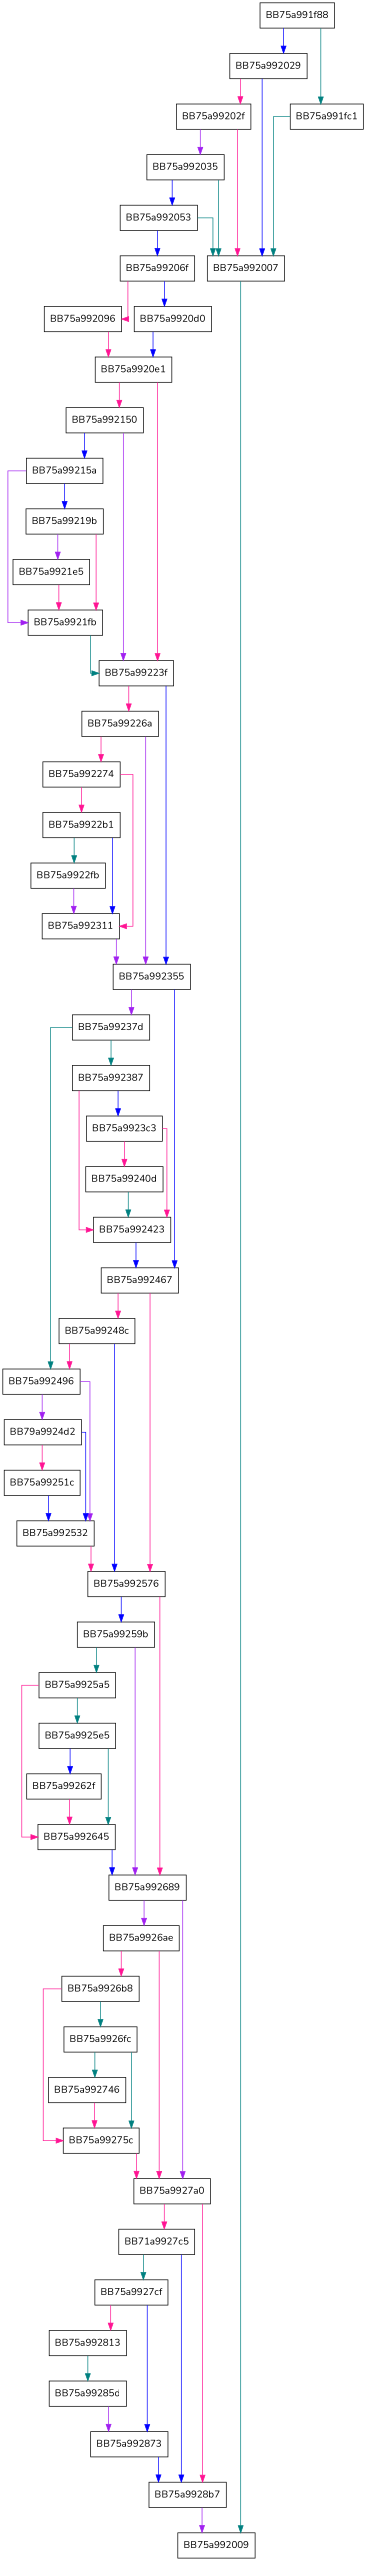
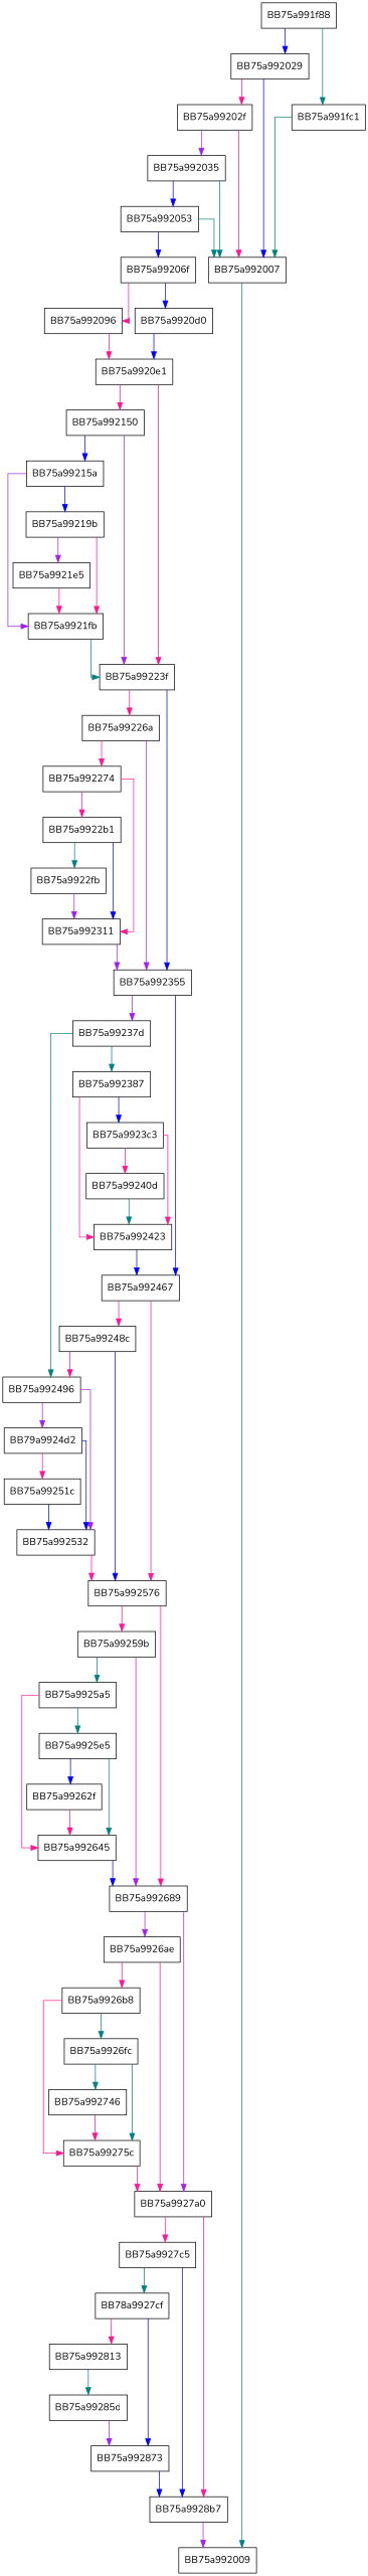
  digraph {
    fontname=Nunito
    splines=ortho
    node [fontname=Nunito shape=box]
    edge [color=deeppink fontname=Nunito]
    BB75a991f88
    BB75a992029
    BB75a991fc1
    BB75a992007
    BB75a99202f
    BB75a992009
    BB75a992035
    BB75a992053
    BB75a99206f
    BB75a9920d0
    BB75a992096
    BB75a9920e1
    BB75a99223f
    BB75a992150
    BB75a992355
    BB75a99226a
    BB75a99215a
    BB75a992467
    BB75a99237d
    BB75a992274
    BB75a9921fb
    BB75a99219b
    BB75a9921e5
    BB75a992576
    BB75a99248c
    BB75a992387
    BB75a992496
    BB75a992311
    BB75a9922b1
    BB75a9922fb
    BB75a992689
    BB75a99259b
    BB75a992423
    BB75a9923c3
    BB75a99240d
    BB75a9927a0
    BB75a9926ae
    BB75a9925a5
    BB75a992532
    n40 [label=BB79a9924d2]
    BB75a99251c
    BB75a9928b7
-   BB75a9927c5 [label=BB71a9927c5]
+   BB75a9927c5
    BB75a9926b8
    BB75a992645
    BB75a9925e5
    BB75a99262f
-   BB75a9927cf
+   BB75a9927cf [label=BB78a9927cf]
    BB75a99275c
    BB75a9926fc
    BB75a992746
    BB75a992873
    BB75a992813
    BB75a99285d
    BB75a991f88 -> BB75a992029 [color=blue]
    BB75a991f88 -> BB75a991fc1 [color=teal]
    BB75a992029 -> BB75a992007 [color=blue]
    BB75a992029 -> BB75a99202f
    BB75a991fc1 -> BB75a992007 [color=teal]
    BB75a992007 -> BB75a992009 [color=teal]
    BB75a99202f -> BB75a992007
    BB75a99202f -> BB75a992035 [color=purple]
    BB75a992035 -> BB75a992007 [color=teal]
    BB75a992035 -> BB75a992053 [color=blue]
    BB75a992053 -> BB75a992007 [color=teal]
    BB75a992053 -> BB75a99206f [color=blue]
    BB75a99206f -> BB75a9920d0 [color=blue]
    BB75a99206f -> BB75a992096
    BB75a9920d0 -> BB75a9920e1 [color=blue]
    BB75a992096 -> BB75a9920e1
    BB75a9920e1 -> BB75a99223f
    BB75a9920e1 -> BB75a992150
    BB75a99223f -> BB75a992355 [color=blue]
    BB75a99223f -> BB75a99226a
    BB75a992150 -> BB75a99223f [color=purple]
    BB75a992150 -> BB75a99215a [color=blue]
    BB75a992355 -> BB75a992467 [color=blue]
    BB75a992355 -> BB75a99237d [color=purple]
    BB75a99226a -> BB75a992355 [color=purple]
    BB75a99226a -> BB75a992274
    BB75a99215a -> BB75a9921fb [color=purple]
    BB75a99215a -> BB75a99219b [color=blue]
    BB75a992467 -> BB75a992576
    BB75a992467 -> BB75a99248c
    BB75a99237d -> BB75a992387 [color=teal]
    BB75a99237d -> BB75a992496 [color=teal]
    BB75a992274 -> BB75a992311
    BB75a992274 -> BB75a9922b1
    BB75a9921fb -> BB75a99223f [color=teal]
    BB75a99219b -> BB75a9921fb
    BB75a99219b -> BB75a9921e5 [color=purple]
    BB75a9921e5 -> BB75a9921fb
    BB75a992576 -> BB75a992689
-   BB75a992576 -> BB75a99259b [color=blue]
+   BB75a992576 -> BB75a99259b
    BB75a99248c -> BB75a992576 [color=blue]
    BB75a99248c -> BB75a992496
    BB75a992387 -> BB75a992423
    BB75a992387 -> BB75a9923c3 [color=blue]
    BB75a992496 -> BB75a992532 [color=purple]
    BB75a992496 -> n40 [color=purple]
    BB75a992311 -> BB75a992355 [color=purple]
    BB75a9922b1 -> BB75a992311 [color=blue]
    BB75a9922b1 -> BB75a9922fb [color=teal]
    BB75a9922fb -> BB75a992311 [color=purple]
    BB75a992689 -> BB75a9927a0 [color=purple]
    BB75a992689 -> BB75a9926ae [color=purple]
    BB75a99259b -> BB75a992689 [color=purple]
    BB75a99259b -> BB75a9925a5 [color=teal]
    BB75a992423 -> BB75a992467 [color=blue]
    BB75a9923c3 -> BB75a992423
    BB75a9923c3 -> BB75a99240d
    BB75a99240d -> BB75a992423 [color=teal]
    BB75a9927a0 -> BB75a9928b7
    BB75a9927a0 -> BB75a9927c5
    BB75a9926ae -> BB75a9927a0
    BB75a9926ae -> BB75a9926b8
    BB75a9925a5 -> BB75a992645
    BB75a9925a5 -> BB75a9925e5 [color=teal]
    BB75a992532 -> BB75a992576
    n40 -> BB75a992532 [color=blue]
    n40 -> BB75a99251c
    BB75a99251c -> BB75a992532 [color=blue]
    BB75a9928b7 -> BB75a992009 [color=purple]
    BB75a9927c5 -> BB75a9928b7 [color=blue]
    BB75a9927c5 -> BB75a9927cf [color=teal]
    BB75a9926b8 -> BB75a99275c
    BB75a9926b8 -> BB75a9926fc [color=teal]
    BB75a992645 -> BB75a992689 [color=blue]
    BB75a9925e5 -> BB75a992645 [color=teal]
    BB75a9925e5 -> BB75a99262f [color=blue]
    BB75a99262f -> BB75a992645
    BB75a9927cf -> BB75a992873 [color=blue]
    BB75a9927cf -> BB75a992813
    BB75a99275c -> BB75a9927a0
    BB75a9926fc -> BB75a99275c [color=teal]
    BB75a9926fc -> BB75a992746 [color=teal]
    BB75a992746 -> BB75a99275c
    BB75a992873 -> BB75a9928b7 [color=blue]
    BB75a992813 -> BB75a99285d [color=teal]
    BB75a99285d -> BB75a992873 [color=purple]
  }
